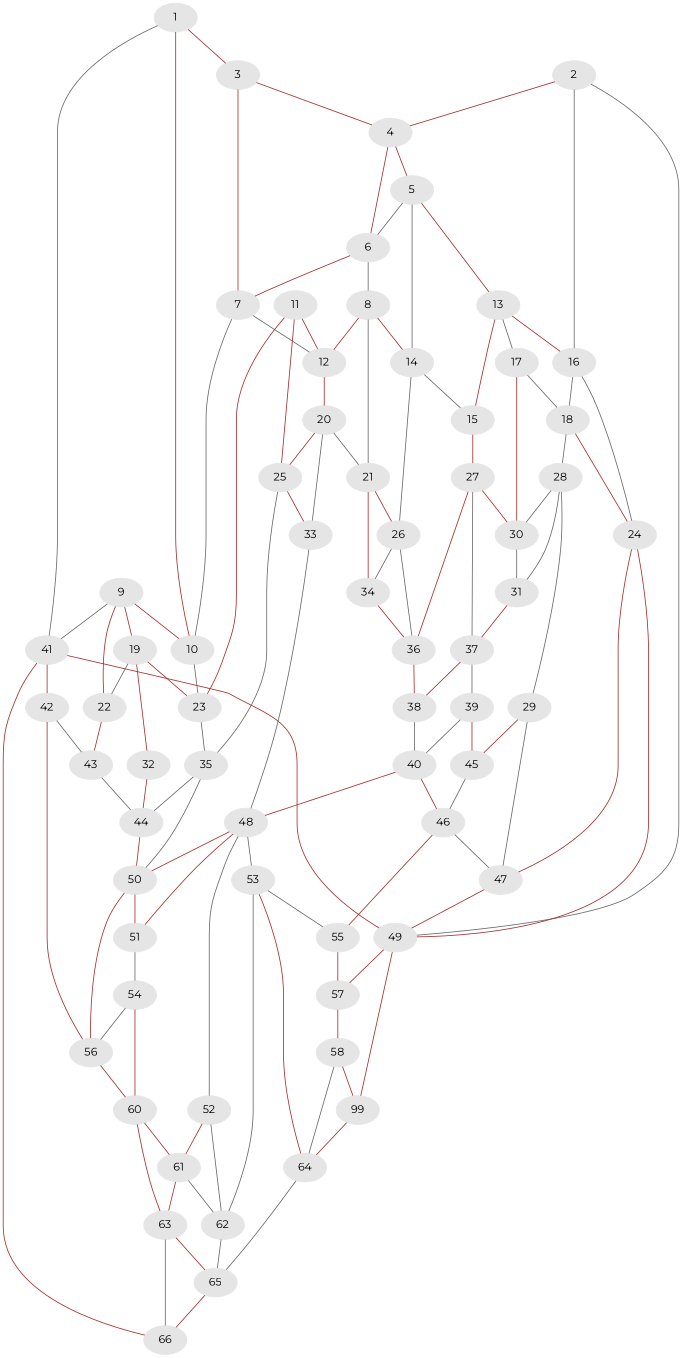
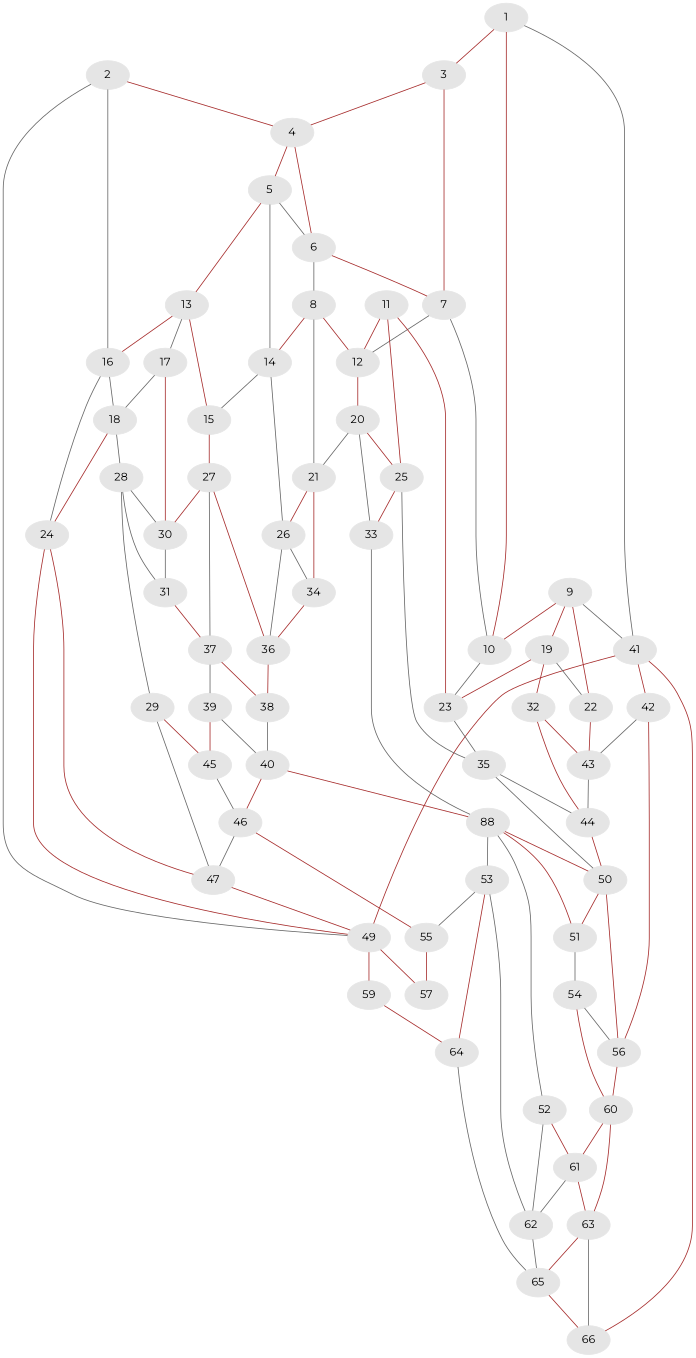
  graph {
    fontname=Montserrat
    node [color=gray90 fontname=Montserrat style=filled]
    edge [color=brown fontname=Montserrat weight=1.0]
    1
    3
    10
    41
    4
    7
    23
    49
    42
    66
    2
    16
    5
    6
    18
    24
    57
-   59 [label=99]
+   59
    12
    13
    14
    8
    15
    17
    26
    21
    20
    34
    9
    19
    22
    32
    43
    35
    11
    25
    33
    27
    30
    36
    37
    28
    47
    31
    29
    44
-   48
+   48 [label=88]
    50
    38
    39
    45
    46
    51
    52
    53
    56
    40
    55
    60
    54
    61
    62
    64
-   58
    63
    65
    1 -- 3
    1 -- 10
    1 -- 41 [color=gray40]
    3 -- 4
    3 -- 7
    10 -- 23 [color=gray40]
    41 -- 49 [weight=2.0]
    41 -- 42
    41 -- 66
    4 -- 5
    4 -- 6
    7 -- 10 [color=gray40]
    7 -- 12 [color=gray40]
    23 -- 35 [color=gray40]
    49 -- 57
    49 -- 59
    42 -- 43 [color=gray40]
    42 -- 56
    2 -- 4
    2 -- 49 [color=gray40]
    2 -- 16 [color=gray40]
    16 -- 18 [color=gray40]
    16 -- 24 [color=gray40]
    5 -- 6 [color=gray40]
    5 -- 13
    5 -- 14 [color=gray40]
    6 -- 7
    6 -- 8 [color=gray40]
    18 -- 24
    18 -- 28 [color=gray40]
    24 -- 49
    24 -- 47
-   57 -- 58 [weight=2.0]
    59 -- 64
    12 -- 20
    13 -- 16
    13 -- 15
    13 -- 17 [color=gray40]
    14 -- 15 [color=gray40]
    14 -- 26 [color=gray40]
    8 -- 12
    8 -- 14
    8 -- 21 [color=gray40]
    15 -- 27
    17 -- 18 [color=gray40]
    17 -- 30
    26 -- 34 [color=gray40]
    26 -- 36 [color=gray40]
    21 -- 26
    21 -- 34
    20 -- 21 [color=gray40]
    20 -- 25
    20 -- 33 [color=gray40]
    34 -- 36
    9 -- 10
    9 -- 41 [color=gray40]
    9 -- 19
    9 -- 22
    19 -- 23
    19 -- 22 [color=gray40]
    19 -- 32
    22 -- 43
+   32 -- 43
    32 -- 44
    43 -- 44 [color=gray40]
    35 -- 44 [color=gray40]
    35 -- 50 [color=gray40]
    11 -- 23
    11 -- 12
    11 -- 25
    25 -- 35 [color=gray40]
    25 -- 33
    33 -- 48 [color=gray40]
    27 -- 30
    27 -- 36
    27 -- 37 [color=gray40]
    30 -- 31 [color=gray40]
    36 -- 38
    37 -- 38
    37 -- 39 [color=gray40]
    28 -- 30 [color=gray40]
    28 -- 31 [color=gray40]
    28 -- 29 [color=gray40]
    47 -- 49
    31 -- 37
    29 -- 47 [color=gray40]
    29 -- 45
    44 -- 50
    48 -- 50
    48 -- 51
    48 -- 52 [color=gray40]
    48 -- 53 [color=gray40]
    50 -- 51 [weight=2.0]
    50 -- 56
    38 -- 40 [color=gray40]
    39 -- 45 [weight=2.0]
    39 -- 40 [color=gray40]
    45 -- 46 [color=gray40]
    46 -- 47 [color=gray40]
    46 -- 55
    51 -- 54 [color=gray40]
    52 -- 61
    52 -- 62 [color=gray40]
    53 -- 55 [color=gray40]
    53 -- 62 [color=gray40]
    53 -- 64
    56 -- 60
    40 -- 48
    40 -- 46
    55 -- 57
    60 -- 61
    60 -- 63
    54 -- 56 [color=gray40]
    54 -- 60
    61 -- 62 [color=gray40]
    61 -- 63
    62 -- 65 [color=gray40]
    64 -- 65 [color=gray40]
-   58 -- 59
-   58 -- 64 [color=gray40]
    63 -- 66 [color=gray40]
    63 -- 65
    65 -- 66
  }
